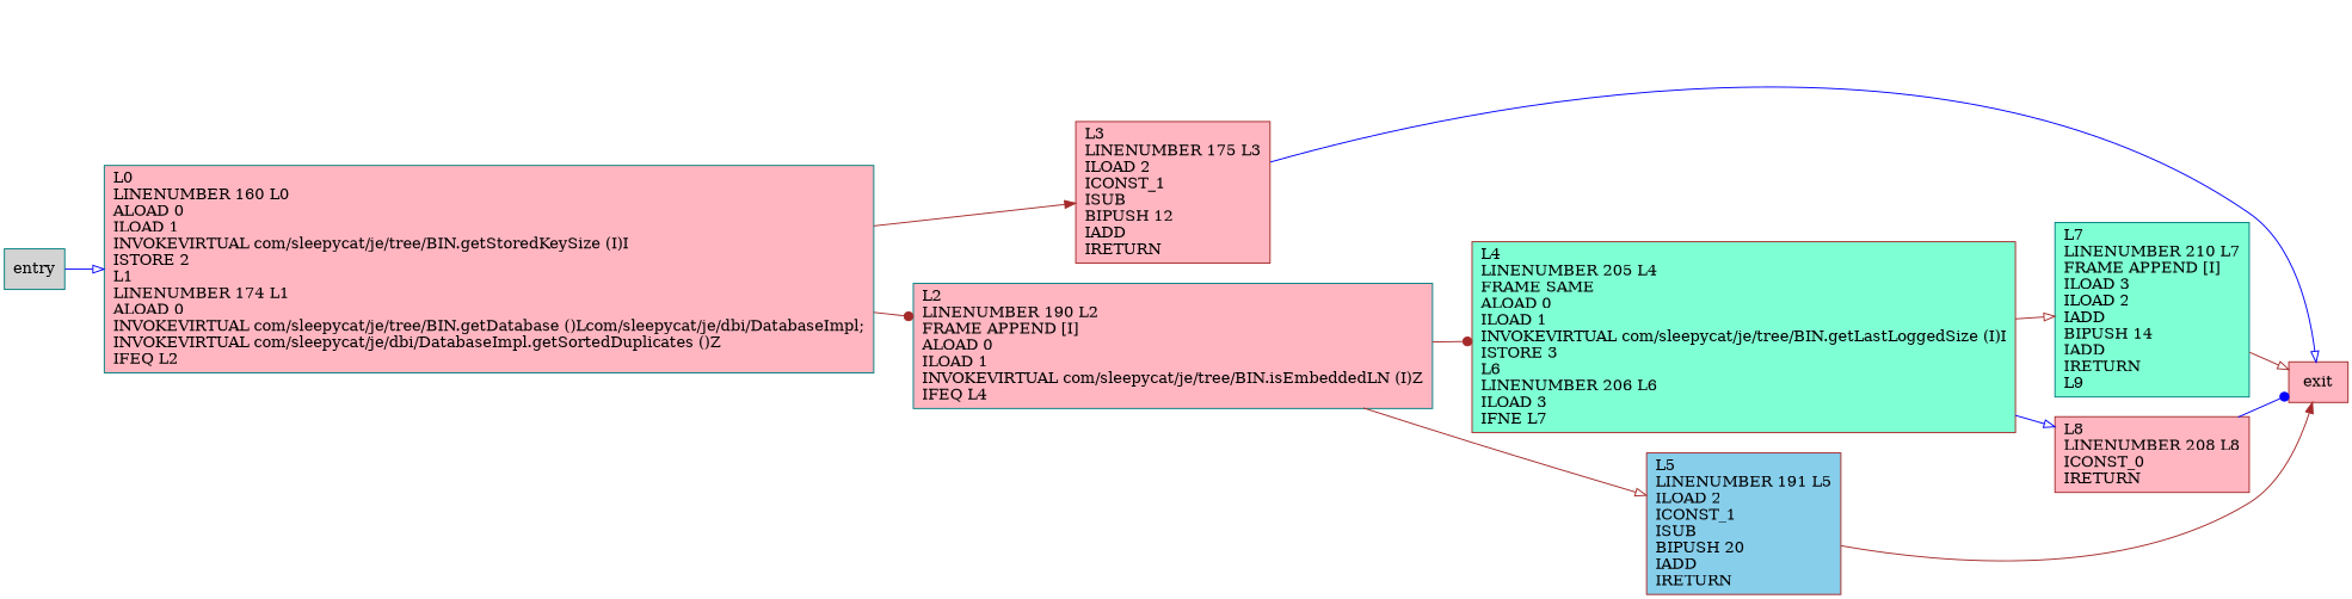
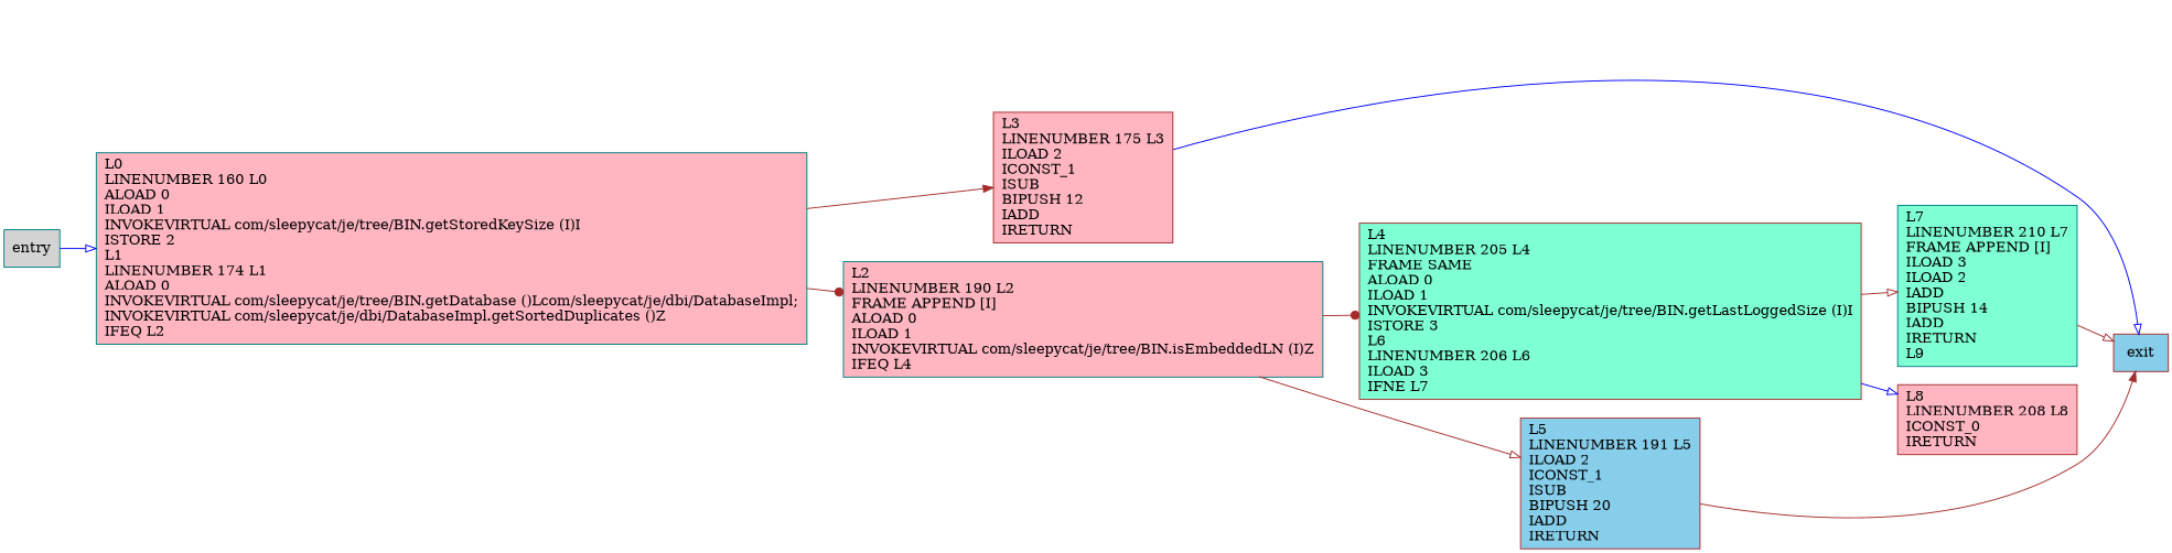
  digraph {
    rankdir=LR
    node [color=brown fillcolor=lightpink shape=record style=filled]
    edge [arrowhead=onormal color=brown]
    n1 [color=teal fillcolor=aquamarine label="L7\lLINENUMBER 210 L7\lFRAME APPEND [I]\lILOAD 3\lILOAD 2\lIADD\lBIPUSH 14\lIADD\lIRETURN\lL9\l"]
-   exit
+   exit [fillcolor=skyblue]
    n3 [label="L3\lLINENUMBER 175 L3\lILOAD 2\lICONST_1\lISUB\lBIPUSH 12\lIADD\lIRETURN\l"]
    n4 [color=teal label="L0\lLINENUMBER 160 L0\lALOAD 0\lILOAD 1\lINVOKEVIRTUAL com/sleepycat/je/tree/BIN.getStoredKeySize (I)I\lISTORE 2\lL1\lLINENUMBER 174 L1\lALOAD 0\lINVOKEVIRTUAL com/sleepycat/je/tree/BIN.getDatabase ()Lcom/sleepycat/je/dbi/DatabaseImpl;\lINVOKEVIRTUAL com/sleepycat/je/dbi/DatabaseImpl.getSortedDuplicates ()Z\lIFEQ L2\l"]
    n5 [color=teal label="L2\lLINENUMBER 190 L2\lFRAME APPEND [I]\lALOAD 0\lILOAD 1\lINVOKEVIRTUAL com/sleepycat/je/tree/BIN.isEmbeddedLN (I)Z\lIFEQ L4\l"]
    n6 [fillcolor=aquamarine label="L4\lLINENUMBER 205 L4\lFRAME SAME\lALOAD 0\lILOAD 1\lINVOKEVIRTUAL com/sleepycat/je/tree/BIN.getLastLoggedSize (I)I\lISTORE 3\lL6\lLINENUMBER 206 L6\lILOAD 3\lIFNE L7\l"]
    n7 [fillcolor=skyblue label="L5\lLINENUMBER 191 L5\lILOAD 2\lICONST_1\lISUB\lBIPUSH 20\lIADD\lIRETURN\l"]
    n8 [label="L8\lLINENUMBER 208 L8\lICONST_0\lIRETURN\l"]
    entry [color=teal fillcolor=lightgrey]
    n1 -> exit
    n3 -> exit [color=blue]
    n4 -> n3 [arrowhead=normal]
    n4 -> n5 [arrowhead=dot]
    n5 -> n6 [arrowhead=dot]
    n5 -> n7
    n6 -> n1
    n6 -> n8 [color=blue]
    n7 -> exit [arrowhead=normal]
-   n8 -> exit [arrowhead=dot color=blue]
    entry -> n4 [color=blue]
  }
